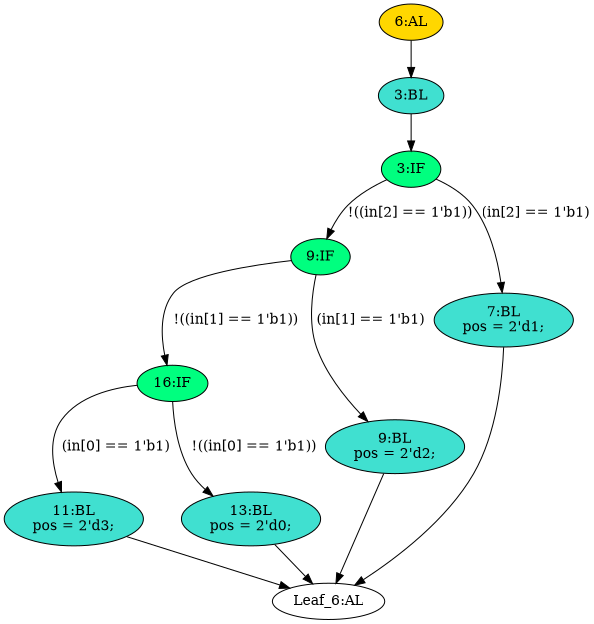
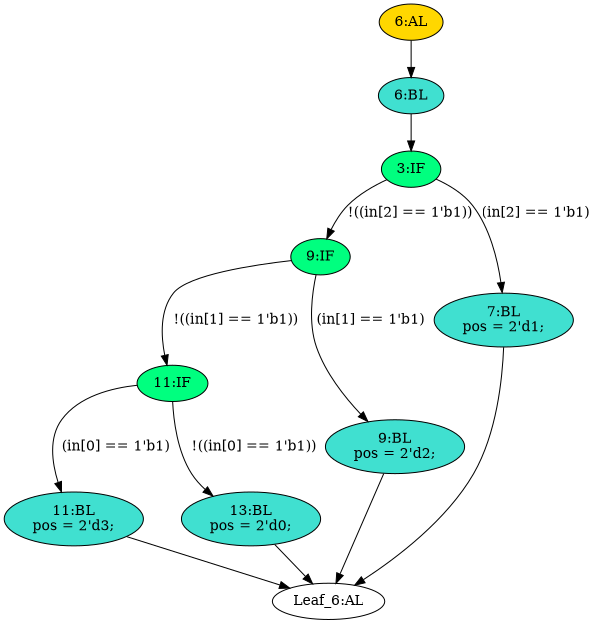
  strict digraph {
    node [fillcolor=turquoise statements="[]" style=filled typ=Block]
    edge [cond="[]" lineno=None]
    n1 [ast="<pyverilog.vparser.ast.Block object at 0x7f48e8b3e9d0>" label="11:BL\npos = 2'd3;" statements="[<pyverilog.vparser.ast.BlockingSubstitution object at 0x7f48e8b3ee10>]"]
    n2 [def_var="['pos']" label="Leaf_6:AL" fillcolor="" statements="" style="" typ=""]
    n3 [ast="<pyverilog.vparser.ast.IfStatement object at 0x7f48e8b3ec50>" fillcolor=springgreen label="9:IF" typ=IfStatement]
-   n4 [ast="<pyverilog.vparser.ast.IfStatement object at 0x7f48e8b3e310>" fillcolor=springgreen label="16:IF" typ=IfStatement]
+   n4 [ast="<pyverilog.vparser.ast.IfStatement object at 0x7f48e8b3e310>" fillcolor=springgreen label="11:IF" typ=IfStatement]
    n5 [ast="<pyverilog.vparser.ast.Block object at 0x7f48ea2d1c50>" label="9:BL\npos = 2'd2;" statements="[<pyverilog.vparser.ast.BlockingSubstitution object at 0x7f48ea2d1c90>]"]
    n6 [ast="<pyverilog.vparser.ast.Block object at 0x7f48e8b3ef50>" label="13:BL\npos = 2'd0;" statements="[<pyverilog.vparser.ast.BlockingSubstitution object at 0x7f48ea2d1110>]"]
    n7 [ast="<pyverilog.vparser.ast.Always object at 0x7f48ea2d1f50>" clk_sens=False fillcolor=gold label="6:AL" sens="['in', 'pos']" typ=Always use_var="['in']"]
-   n8 [ast="<pyverilog.vparser.ast.Block object at 0x7f48ea2ee110>" label="3:BL"]
+   n8 [ast="<pyverilog.vparser.ast.Block object at 0x7f48ea2ee110>" label="6:BL"]
    n9 [ast="<pyverilog.vparser.ast.IfStatement object at 0x7f48ea2ee150>" fillcolor=springgreen label="3:IF" typ=IfStatement]
    n10 [ast="<pyverilog.vparser.ast.Block object at 0x7f48ea2ee190>" label="7:BL\npos = 2'd1;" statements="[<pyverilog.vparser.ast.BlockingSubstitution object at 0x7f48ea2ee1d0>]"]
    n1 -> n2
    n3 -> n4 [cond="['in']" label="!((in[1] == 1'b1))" lineno=9]
    n3 -> n5 [cond="['in']" label="(in[1] == 1'b1)" lineno=9]
    n4 -> n1 [cond="['in']" label="(in[0] == 1'b1)" lineno=11]
    n4 -> n6 [cond="['in']" label="!((in[0] == 1'b1))" lineno=11]
    n5 -> n2
    n6 -> n2
    n7 -> n8
    n8 -> n9
    n9 -> n3 [cond="['in']" label="!((in[2] == 1'b1))" lineno=7]
    n9 -> n10 [cond="['in']" label="(in[2] == 1'b1)" lineno=7]
    n10 -> n2
  }
